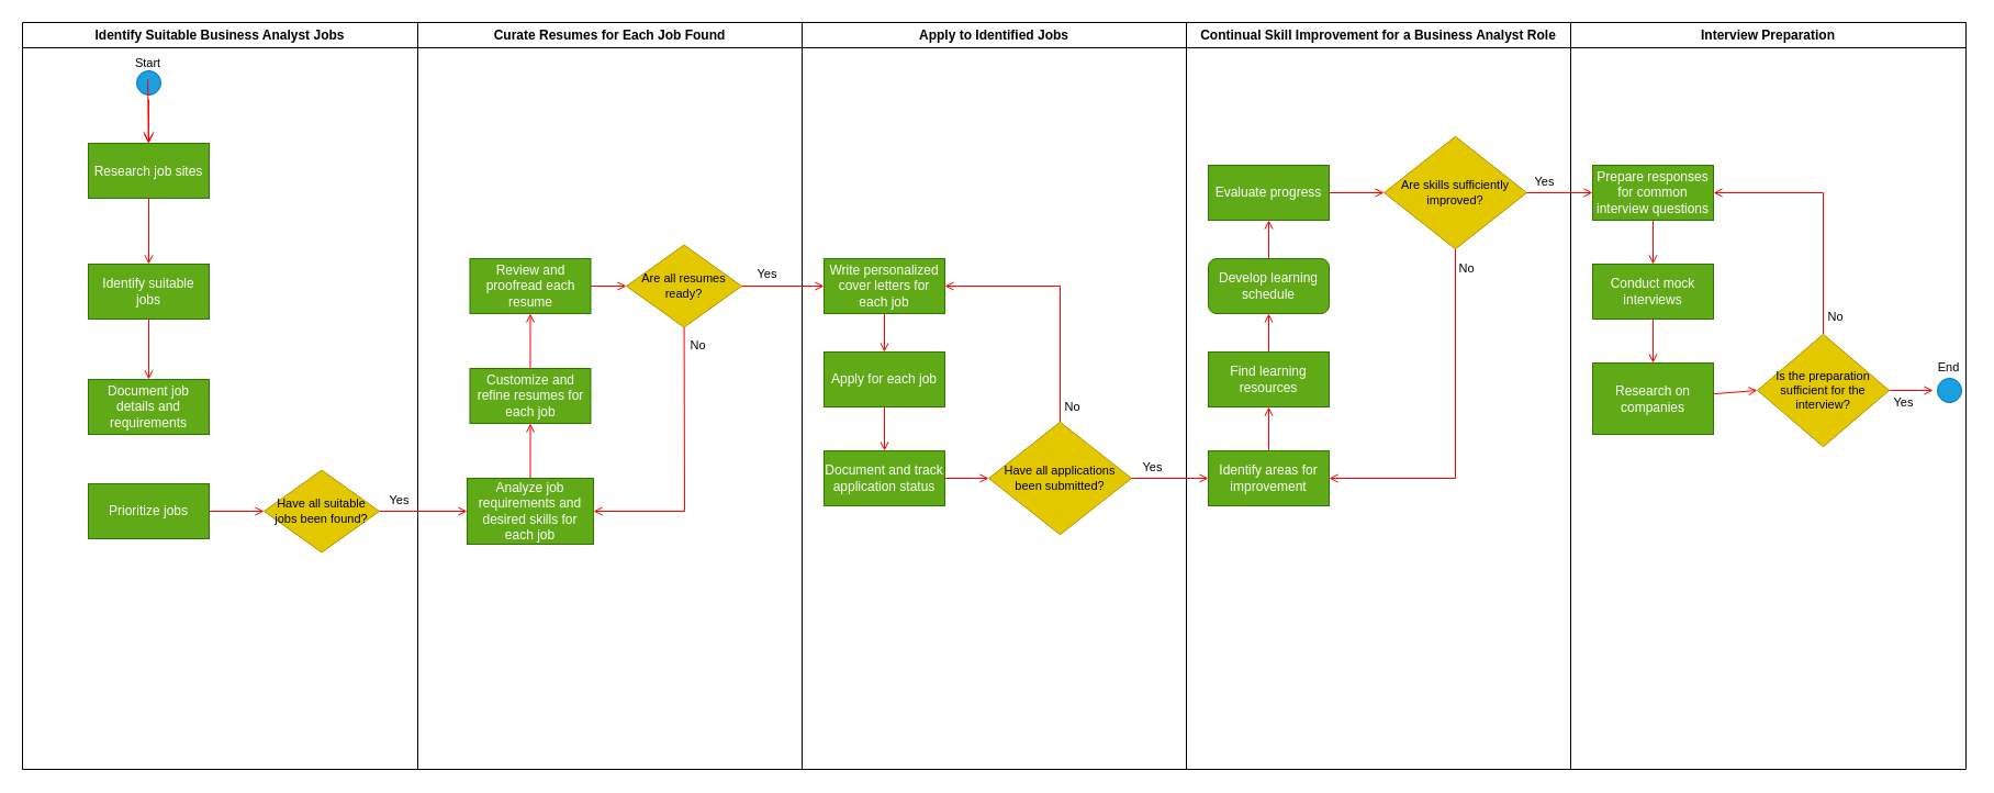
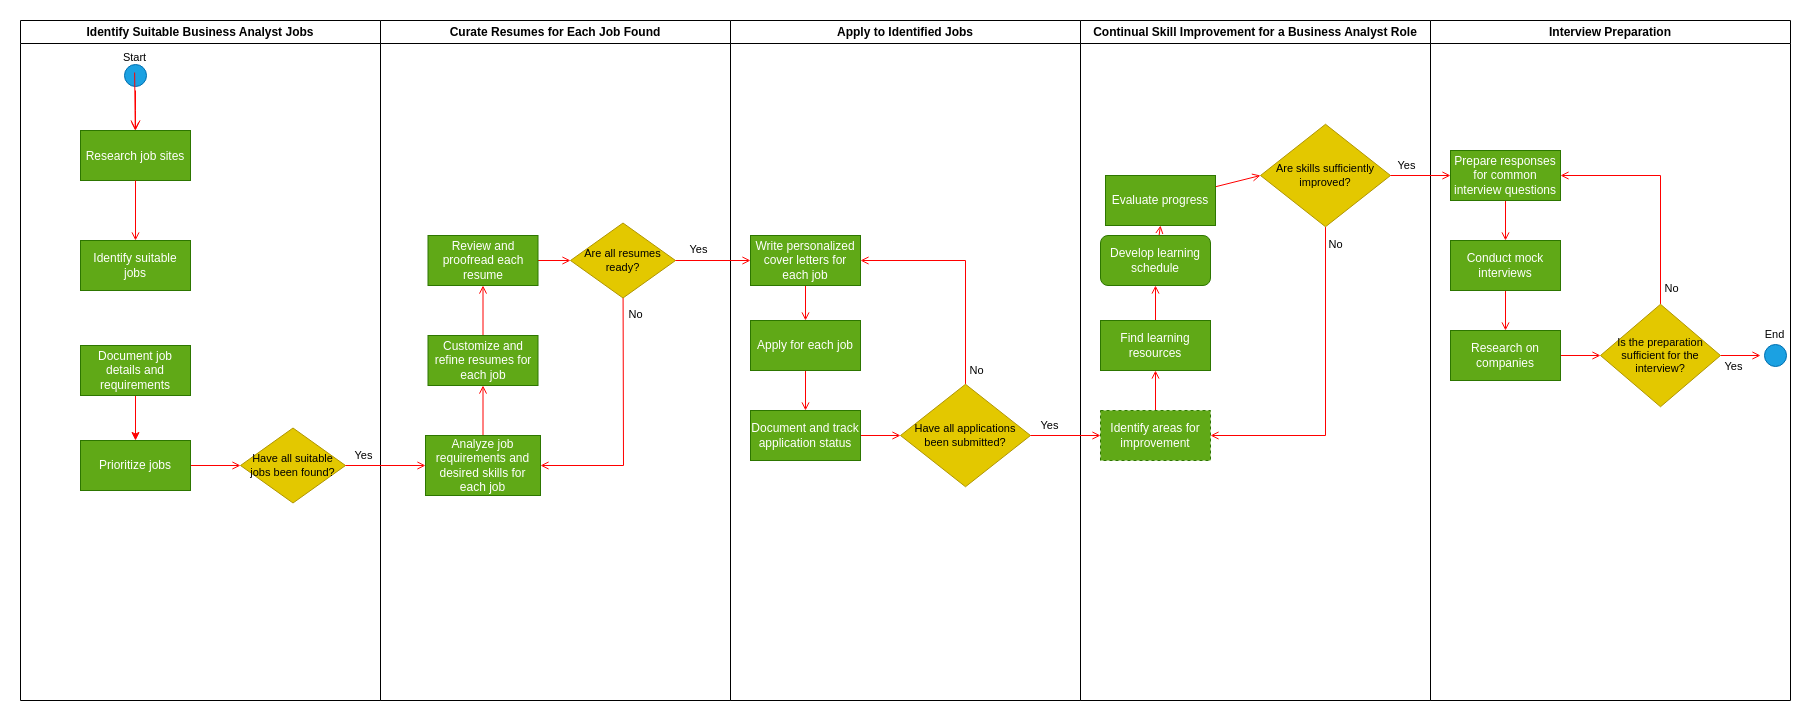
  <mxCell id="0" />
  <mxCell id="1" parent="0" />
  <mxCell id="2" value="Identify Suitable Business Analyst Jobs" style="swimlane;whiteSpace=wrap" parent="1" vertex="1"><mxGeometry x="20" y="20" width="360" height="680" as="geometry" /></mxCell>
  <mxCell id="3" value="" style="ellipse;shape=startState;fillColor=#1ba1e2;strokeColor=#006EAF;fontColor=#ffffff;" parent="2" vertex="1"><mxGeometry x="100" y="40" width="30" height="30" as="geometry" /></mxCell>
  <mxCell id="4" value="" style="edgeStyle=elbowEdgeStyle;elbow=horizontal;verticalAlign=bottom;endArrow=open;endSize=8;strokeColor=#FF0000;endFill=1;rounded=0" parent="2" source="3" target="5" edge="1"><mxGeometry x="100" y="40" as="geometry"><mxPoint x="115" y="110" as="targetPoint" /></mxGeometry></mxCell>
  <mxCell id="5" value="Research job sites" style="fillColor=#60a917;fontColor=#ffffff;strokeColor=#2D7600;" parent="2" vertex="1"><mxGeometry x="60" y="110" width="110" height="50" as="geometry" /></mxCell>
  <mxCell id="6" value="Identify suitable jobs" style="whiteSpace=wrap;fillColor=#60a917;fontColor=#ffffff;strokeColor=#2D7600;" parent="2" vertex="1"><mxGeometry x="60" y="220" width="110" height="50" as="geometry" /></mxCell>
  <mxCell id="7" value="" style="endArrow=open;strokeColor=#FF0000;endFill=1;rounded=0" parent="2" source="5" target="6" edge="1"><mxGeometry relative="1" as="geometry" /></mxCell>
+ <mxCell id="8" style="edgeStyle=orthogonalEdgeStyle;rounded=0;orthogonalLoop=1;jettySize=auto;html=1;entryX=0.5;entryY=0;entryDx=0;entryDy=0;fillColor=#a20025;strokeColor=#FF0000;" parent="2" source="9" target="12" edge="1"><mxGeometry relative="1" as="geometry" /></mxCell>
  <mxCell id="9" value="Document job details and requirements" style="whiteSpace=wrap;fillColor=#60a917;fontColor=#ffffff;strokeColor=#2D7600;" parent="2" vertex="1"><mxGeometry x="60" y="325" width="110" height="50" as="geometry" /></mxCell>
- <mxCell id="10" value="" style="endArrow=open;strokeColor=#FF0000;endFill=1;rounded=0" parent="2" source="6" target="9" edge="1"><mxGeometry relative="1" as="geometry" /></mxCell>
  <mxCell id="11" style="edgeStyle=none;shape=connector;rounded=0;orthogonalLoop=1;jettySize=auto;html=1;exitX=1;exitY=0.5;exitDx=0;exitDy=0;entryX=0;entryY=0.5;entryDx=0;entryDy=0;labelBackgroundColor=default;strokeColor=#FF0000;fontFamily=Helvetica;fontSize=11;fontColor=default;endArrow=open;endFill=1;" parent="2" source="12" target="13" edge="1"><mxGeometry relative="1" as="geometry" /></mxCell>
  <mxCell id="12" value="Prioritize jobs" style="whiteSpace=wrap;fillColor=#60a917;fontColor=#ffffff;strokeColor=#2D7600;" parent="2" vertex="1"><mxGeometry x="60" y="420" width="110" height="50" as="geometry" /></mxCell>
  <mxCell id="13" value="Have all suitable jobs been found?" style="rhombus;html=1;whiteSpace=wrap;fillColor=#e3c800;fontColor=#000000;strokeColor=#B09500;fontSize=11;" parent="2" vertex="1"><mxGeometry x="220" y="407.5" width="105" height="75" as="geometry" /></mxCell>
  <mxCell id="14" value="Curate Resumes for Each Job Found" style="swimlane;whiteSpace=wrap" parent="1" vertex="1"><mxGeometry x="380" y="20" width="350" height="680" as="geometry" /></mxCell>
  <mxCell id="15" style="edgeStyle=none;shape=connector;rounded=0;orthogonalLoop=1;jettySize=auto;html=1;entryX=0;entryY=0.5;entryDx=0;entryDy=0;labelBackgroundColor=default;strokeColor=#FF0000;fontFamily=Helvetica;fontSize=11;fontColor=default;endArrow=open;endFill=1;" parent="14" source="16" target="23" edge="1"><mxGeometry relative="1" as="geometry" /></mxCell>
  <mxCell id="16" value="Review and proofread each resume" style="whiteSpace=wrap;fillColor=#60a917;fontColor=#ffffff;strokeColor=#2D7600;" parent="14" vertex="1"><mxGeometry x="47.5" y="215" width="110" height="50" as="geometry" /></mxCell>
  <mxCell id="17" style="edgeStyle=none;shape=connector;rounded=0;orthogonalLoop=1;jettySize=auto;html=1;entryX=0.5;entryY=1;entryDx=0;entryDy=0;labelBackgroundColor=default;strokeColor=#FF0000;fontFamily=Helvetica;fontSize=11;fontColor=default;endArrow=open;endFill=1;" parent="14" source="18" target="16" edge="1"><mxGeometry relative="1" as="geometry" /></mxCell>
  <mxCell id="18" value="Customize and refine resumes for each job" style="whiteSpace=wrap;fillColor=#60a917;fontColor=#ffffff;strokeColor=#2D7600;" parent="14" vertex="1"><mxGeometry x="47.5" y="315" width="110" height="50" as="geometry" /></mxCell>
  <mxCell id="19" style="edgeStyle=none;shape=connector;rounded=0;orthogonalLoop=1;jettySize=auto;html=1;entryX=0.5;entryY=1;entryDx=0;entryDy=0;labelBackgroundColor=default;strokeColor=#FF0000;fontFamily=Helvetica;fontSize=11;fontColor=default;endArrow=open;endFill=1;" parent="14" source="20" target="18" edge="1"><mxGeometry relative="1" as="geometry" /></mxCell>
  <mxCell id="20" value="Analyze job requirements and desired skills for each job" style="whiteSpace=wrap;fillColor=#60a917;fontColor=#ffffff;strokeColor=#2D7600;" parent="14" vertex="1"><mxGeometry x="45" y="415" width="115" height="60" as="geometry" /></mxCell>
  <mxCell id="21" style="edgeStyle=none;shape=connector;rounded=0;orthogonalLoop=1;jettySize=auto;html=1;entryX=1;entryY=0.5;entryDx=0;entryDy=0;labelBackgroundColor=default;strokeColor=#FF0000;fontFamily=Helvetica;fontSize=11;fontColor=default;endArrow=open;endFill=1;" parent="14" source="23" target="20" edge="1"><mxGeometry relative="1" as="geometry"><Array as="points"><mxPoint x="243" y="445" /></Array></mxGeometry></mxCell>
  <mxCell id="22" value="No" style="edgeLabel;html=1;align=center;verticalAlign=middle;resizable=0;points=[];fontSize=11;fontFamily=Helvetica;fontColor=default;" parent="21" vertex="1" connectable="0"><mxGeometry x="-0.445" y="-1" relative="1" as="geometry"><mxPoint x="13" y="-54" as="offset" /></mxGeometry></mxCell>
  <mxCell id="23" value="Are all resumes ready?" style="rhombus;html=1;whiteSpace=wrap;fillColor=#e3c800;fontColor=#000000;strokeColor=#B09500;fontSize=11;" parent="14" vertex="1"><mxGeometry x="190" y="202.5" width="105" height="75" as="geometry" /></mxCell>
  <mxCell id="24" value="Apply to Identified Jobs" style="swimlane;whiteSpace=wrap" parent="1" vertex="1"><mxGeometry x="730" y="20" width="350" height="680" as="geometry" /></mxCell>
  <mxCell id="25" style="edgeStyle=none;shape=connector;rounded=0;orthogonalLoop=1;jettySize=auto;html=1;entryX=0.5;entryY=0;entryDx=0;entryDy=0;labelBackgroundColor=default;strokeColor=#FF0000;fontFamily=Helvetica;fontSize=11;fontColor=default;endArrow=open;endFill=1;" parent="24" source="26" target="28" edge="1"><mxGeometry relative="1" as="geometry" /></mxCell>
  <mxCell id="26" value="Write personalized cover letters for each job" style="whiteSpace=wrap;fillColor=#60a917;fontColor=#ffffff;strokeColor=#2D7600;" parent="24" vertex="1"><mxGeometry x="20" y="215" width="110" height="50" as="geometry" /></mxCell>
  <mxCell id="27" style="edgeStyle=none;shape=connector;rounded=0;orthogonalLoop=1;jettySize=auto;html=1;entryX=0.5;entryY=0;entryDx=0;entryDy=0;labelBackgroundColor=default;strokeColor=#FF0000;fontFamily=Helvetica;fontSize=11;fontColor=default;endArrow=open;endFill=1;" parent="24" source="28" target="30" edge="1"><mxGeometry relative="1" as="geometry" /></mxCell>
  <mxCell id="28" value="Apply for each job" style="whiteSpace=wrap;fillColor=#60a917;fontColor=#ffffff;strokeColor=#2D7600;" parent="24" vertex="1"><mxGeometry x="20" y="300" width="110" height="50" as="geometry" /></mxCell>
  <mxCell id="29" style="edgeStyle=none;shape=connector;rounded=0;orthogonalLoop=1;jettySize=auto;html=1;entryX=0;entryY=0.5;entryDx=0;entryDy=0;labelBackgroundColor=default;strokeColor=#FF0000;fontFamily=Helvetica;fontSize=11;fontColor=default;endArrow=open;endFill=1;" parent="24" source="30" target="33" edge="1"><mxGeometry relative="1" as="geometry" /></mxCell>
  <mxCell id="30" value="Document and track application status" style="whiteSpace=wrap;fillColor=#60a917;fontColor=#ffffff;strokeColor=#2D7600;" parent="24" vertex="1"><mxGeometry x="20" y="390" width="110" height="50" as="geometry" /></mxCell>
  <mxCell id="31" style="edgeStyle=none;shape=connector;rounded=0;orthogonalLoop=1;jettySize=auto;html=1;entryX=1;entryY=0.5;entryDx=0;entryDy=0;labelBackgroundColor=default;strokeColor=#FF0000;fontFamily=Helvetica;fontSize=11;fontColor=default;endArrow=open;endFill=1;" parent="24" source="33" target="26" edge="1"><mxGeometry relative="1" as="geometry"><Array as="points"><mxPoint x="235" y="240" /></Array></mxGeometry></mxCell>
  <mxCell id="32" value="No" style="edgeLabel;html=1;align=center;verticalAlign=middle;resizable=0;points=[];fontSize=11;fontFamily=Helvetica;fontColor=default;" parent="31" vertex="1" connectable="0"><mxGeometry x="-0.172" y="1" relative="1" as="geometry"><mxPoint x="11" y="81" as="offset" /></mxGeometry></mxCell>
  <mxCell id="33" value="Have all applications been submitted?" style="rhombus;html=1;whiteSpace=wrap;fillColor=#e3c800;fontColor=#000000;strokeColor=#B09500;fontSize=11;" parent="24" vertex="1"><mxGeometry x="170" y="363.75" width="130" height="102.5" as="geometry" /></mxCell>
  <mxCell id="34" style="edgeStyle=none;shape=connector;rounded=0;orthogonalLoop=1;jettySize=auto;html=1;exitX=1;exitY=0.5;exitDx=0;exitDy=0;entryX=0;entryY=0.5;entryDx=0;entryDy=0;labelBackgroundColor=default;strokeColor=#FF0000;fontFamily=Helvetica;fontSize=11;fontColor=default;endArrow=open;endFill=1;" parent="1" source="13" target="20" edge="1"><mxGeometry relative="1" as="geometry" /></mxCell>
  <mxCell id="35" value="Yes" style="edgeLabel;html=1;align=center;verticalAlign=middle;resizable=0;points=[];fontSize=11;fontFamily=Helvetica;fontColor=default;" parent="34" vertex="1" connectable="0"><mxGeometry x="-0.575" y="-3" relative="1" as="geometry"><mxPoint y="-14" as="offset" /></mxGeometry></mxCell>
  <mxCell id="36" style="edgeStyle=none;shape=connector;rounded=0;orthogonalLoop=1;jettySize=auto;html=1;entryX=0;entryY=0.5;entryDx=0;entryDy=0;labelBackgroundColor=default;strokeColor=#FF0000;fontFamily=Helvetica;fontSize=11;fontColor=default;endArrow=open;endFill=1;" parent="1" source="23" target="26" edge="1"><mxGeometry relative="1" as="geometry" /></mxCell>
  <mxCell id="37" value="Yes" style="edgeLabel;html=1;align=center;verticalAlign=middle;resizable=0;points=[];fontSize=11;fontFamily=Helvetica;fontColor=default;" parent="36" vertex="1" connectable="0"><mxGeometry x="-0.413" y="-1" relative="1" as="geometry"><mxPoint y="-13" as="offset" /></mxGeometry></mxCell>
  <mxCell id="38" value="Continual Skill Improvement for a Business Analyst Role" style="swimlane;whiteSpace=wrap" parent="1" vertex="1"><mxGeometry x="1080" y="20" width="350" height="680" as="geometry" /></mxCell>
  <mxCell id="39" style="edgeStyle=none;shape=connector;rounded=0;orthogonalLoop=1;jettySize=auto;html=1;entryX=0.5;entryY=1;entryDx=0;entryDy=0;labelBackgroundColor=default;strokeColor=#FF0000;fontFamily=Helvetica;fontSize=11;fontColor=default;endArrow=open;endFill=1;" parent="38" source="40" target="49" edge="1"><mxGeometry relative="1" as="geometry" /></mxCell>
  <mxCell id="40" value="Develop learning schedule" style="whiteSpace=wrap;fillColor=#60a917;fontColor=#ffffff;strokeColor=#2D7600;rounded=1;" parent="38" vertex="1"><mxGeometry x="20" y="215" width="110" height="50" as="geometry" /></mxCell>
  <mxCell id="41" style="edgeStyle=none;shape=connector;rounded=0;orthogonalLoop=1;jettySize=auto;html=1;entryX=0.5;entryY=1;entryDx=0;entryDy=0;labelBackgroundColor=default;strokeColor=#FF0000;fontFamily=Helvetica;fontSize=11;fontColor=default;endArrow=open;endFill=1;" parent="38" source="42" target="40" edge="1"><mxGeometry relative="1" as="geometry" /></mxCell>
  <mxCell id="42" value="Find learning resources" style="whiteSpace=wrap;fillColor=#60a917;fontColor=#ffffff;strokeColor=#2D7600;" parent="38" vertex="1"><mxGeometry x="20" y="300" width="110" height="50" as="geometry" /></mxCell>
  <mxCell id="43" style="edgeStyle=none;shape=connector;rounded=0;orthogonalLoop=1;jettySize=auto;html=1;entryX=0.5;entryY=1;entryDx=0;entryDy=0;labelBackgroundColor=default;strokeColor=#FF0000;fontFamily=Helvetica;fontSize=11;fontColor=default;endArrow=open;endFill=1;" parent="38" source="44" target="42" edge="1"><mxGeometry relative="1" as="geometry" /></mxCell>
- <mxCell id="44" value="Identify areas for improvement" style="whiteSpace=wrap;fillColor=#60a917;fontColor=#ffffff;strokeColor=#2D7600;" parent="38" vertex="1"><mxGeometry x="20" y="390" width="110" height="50" as="geometry" /></mxCell>
+ <mxCell id="44" value="Identify areas for improvement" style="whiteSpace=wrap;fillColor=#60a917;fontColor=#ffffff;strokeColor=#2D7600;dashed=1;" parent="38" vertex="1"><mxGeometry x="20" y="390" width="110" height="50" as="geometry" /></mxCell>
  <mxCell id="45" style="edgeStyle=none;shape=connector;rounded=0;orthogonalLoop=1;jettySize=auto;html=1;entryX=1;entryY=0.5;entryDx=0;entryDy=0;labelBackgroundColor=default;strokeColor=#FF0000;fontFamily=Helvetica;fontSize=11;fontColor=default;endArrow=open;endFill=1;" parent="38" source="47" target="44" edge="1"><mxGeometry relative="1" as="geometry"><Array as="points"><mxPoint x="245" y="415" /></Array></mxGeometry></mxCell>
  <mxCell id="46" value="No" style="edgeLabel;html=1;align=center;verticalAlign=middle;resizable=0;points=[];fontSize=11;fontFamily=Helvetica;fontColor=default;" parent="45" vertex="1" connectable="0"><mxGeometry x="-0.724" relative="1" as="geometry"><mxPoint x="9" y="-28" as="offset" /></mxGeometry></mxCell>
  <mxCell id="47" value="Are skills sufficiently improved?" style="rhombus;html=1;whiteSpace=wrap;fillColor=#e3c800;fontColor=#000000;strokeColor=#B09500;fontSize=11;" parent="38" vertex="1"><mxGeometry x="180" y="103.75" width="130" height="102.5" as="geometry" /></mxCell>
  <mxCell id="48" style="edgeStyle=none;shape=connector;rounded=0;orthogonalLoop=1;jettySize=auto;html=1;entryX=0;entryY=0.5;entryDx=0;entryDy=0;labelBackgroundColor=default;strokeColor=#FF0000;fontFamily=Helvetica;fontSize=11;fontColor=default;endArrow=open;endFill=1;" parent="38" source="49" target="47" edge="1"><mxGeometry relative="1" as="geometry" /></mxCell>
- <mxCell id="49" value="Evaluate progress" style="whiteSpace=wrap;fillColor=#60a917;fontColor=#ffffff;strokeColor=#2D7600;" parent="38" vertex="1"><mxGeometry x="20" y="130" width="110" height="50" as="geometry" /></mxCell>
+ <mxCell id="49" value="Evaluate progress" style="whiteSpace=wrap;fillColor=#60a917;fontColor=#ffffff;strokeColor=#2D7600;" parent="38" vertex="1"><mxGeometry x="25" y="155" width="110" height="50" as="geometry" /></mxCell>
  <mxCell id="50" value="Interview Preparation" style="swimlane;whiteSpace=wrap" parent="1" vertex="1"><mxGeometry x="1430" y="20" width="360" height="680" as="geometry" /></mxCell>
  <mxCell id="51" style="edgeStyle=none;shape=connector;rounded=0;orthogonalLoop=1;jettySize=auto;html=1;entryX=0.5;entryY=0;entryDx=0;entryDy=0;labelBackgroundColor=default;strokeColor=#FF0000;fontFamily=Helvetica;fontSize=11;fontColor=default;endArrow=open;endFill=1;" parent="50" source="52" target="54" edge="1"><mxGeometry relative="1" as="geometry" /></mxCell>
  <mxCell id="52" value="Prepare responses for common interview questions" style="whiteSpace=wrap;fillColor=#60a917;fontColor=#ffffff;strokeColor=#2D7600;" parent="50" vertex="1"><mxGeometry x="20" y="130" width="110" height="50" as="geometry" /></mxCell>
  <mxCell id="53" style="edgeStyle=none;shape=connector;rounded=0;orthogonalLoop=1;jettySize=auto;html=1;entryX=0.5;entryY=0;entryDx=0;entryDy=0;labelBackgroundColor=default;strokeColor=#FF0000;fontFamily=Helvetica;fontSize=11;fontColor=default;endArrow=open;endFill=1;" parent="50" source="54" target="56" edge="1"><mxGeometry relative="1" as="geometry" /></mxCell>
  <mxCell id="54" value="Conduct mock interviews" style="whiteSpace=wrap;fillColor=#60a917;fontColor=#ffffff;strokeColor=#2D7600;" parent="50" vertex="1"><mxGeometry x="20" y="220" width="110" height="50" as="geometry" /></mxCell>
  <mxCell id="55" style="edgeStyle=none;shape=connector;rounded=0;orthogonalLoop=1;jettySize=auto;html=1;entryX=0;entryY=0.5;entryDx=0;entryDy=0;labelBackgroundColor=default;strokeColor=#FF0000;fontFamily=Helvetica;fontSize=11;fontColor=default;endArrow=open;endFill=1;" parent="50" source="56" target="61" edge="1"><mxGeometry relative="1" as="geometry" /></mxCell>
- <mxCell id="56" value="Research on companies" style="whiteSpace=wrap;fillColor=#60a917;fontColor=#ffffff;strokeColor=#2D7600;" parent="50" vertex="1"><mxGeometry x="20" y="310" width="110" height="65" as="geometry" /></mxCell>
+ <mxCell id="56" value="Research on companies" style="whiteSpace=wrap;fillColor=#60a917;fontColor=#ffffff;strokeColor=#2D7600;" parent="50" vertex="1"><mxGeometry x="20" y="310" width="110" height="50" as="geometry" /></mxCell>
  <mxCell id="57" style="edgeStyle=none;shape=connector;rounded=0;orthogonalLoop=1;jettySize=auto;html=1;labelBackgroundColor=default;strokeColor=#FF0000;fontFamily=Helvetica;fontSize=11;fontColor=default;endArrow=open;endFill=1;entryX=1;entryY=0.5;entryDx=0;entryDy=0;" parent="50" source="61" target="52" edge="1"><mxGeometry relative="1" as="geometry"><mxPoint x="235" y="190" as="targetPoint" /><Array as="points"><mxPoint x="230" y="155" /></Array></mxGeometry></mxCell>
  <mxCell id="58" value="No" style="edgeLabel;html=1;align=center;verticalAlign=middle;resizable=0;points=[];fontSize=11;fontFamily=Helvetica;fontColor=default;" parent="57" vertex="1" connectable="0"><mxGeometry x="-0.617" relative="1" as="geometry"><mxPoint x="10" y="28" as="offset" /></mxGeometry></mxCell>
  <mxCell id="59" style="edgeStyle=none;shape=connector;rounded=0;orthogonalLoop=1;jettySize=auto;html=1;entryX=0;entryY=0.5;entryDx=0;entryDy=0;labelBackgroundColor=default;strokeColor=#FF0000;fontFamily=Helvetica;fontSize=11;fontColor=default;endArrow=open;endFill=1;" parent="50" source="61" target="62" edge="1"><mxGeometry relative="1" as="geometry" /></mxCell>
  <mxCell id="60" value="Yes" style="edgeLabel;html=1;align=center;verticalAlign=middle;resizable=0;points=[];fontSize=11;fontFamily=Helvetica;fontColor=default;" parent="59" vertex="1" connectable="0"><mxGeometry x="-0.4" y="-2" relative="1" as="geometry"><mxPoint y="8" as="offset" /></mxGeometry></mxCell>
  <mxCell id="61" value="Is the preparation sufficient for the interview?" style="rhombus;html=1;whiteSpace=wrap;fillColor=#e3c800;fontColor=#000000;strokeColor=#B09500;fontSize=11;" parent="50" vertex="1"><mxGeometry x="170" y="283.75" width="120" height="102.5" as="geometry" /></mxCell>
  <mxCell id="62" value="" style="ellipse;shape=startState;fillColor=#1ba1e2;strokeColor=#006EAF;fontColor=#ffffff;" parent="50" vertex="1"><mxGeometry x="330" y="320" width="30" height="30" as="geometry" /></mxCell>
  <mxCell id="63" style="edgeStyle=none;shape=connector;rounded=0;orthogonalLoop=1;jettySize=auto;html=1;entryX=0;entryY=0.5;entryDx=0;entryDy=0;labelBackgroundColor=default;strokeColor=#FF0000;fontFamily=Helvetica;fontSize=11;fontColor=default;endArrow=open;endFill=1;" parent="1" source="33" target="44" edge="1"><mxGeometry relative="1" as="geometry" /></mxCell>
  <mxCell id="64" value="Yes" style="edgeLabel;html=1;align=center;verticalAlign=middle;resizable=0;points=[];fontSize=11;fontFamily=Helvetica;fontColor=default;" parent="63" vertex="1" connectable="0"><mxGeometry x="-0.257" relative="1" as="geometry"><mxPoint x="-8" y="-11" as="offset" /></mxGeometry></mxCell>
  <mxCell id="65" style="edgeStyle=none;shape=connector;rounded=0;orthogonalLoop=1;jettySize=auto;html=1;entryX=0;entryY=0.5;entryDx=0;entryDy=0;labelBackgroundColor=default;strokeColor=#FF0000;fontFamily=Helvetica;fontSize=11;fontColor=default;endArrow=open;endFill=1;" parent="1" target="52" edge="1"><mxGeometry relative="1" as="geometry"><mxPoint x="1390" y="175" as="sourcePoint" /></mxGeometry></mxCell>
  <mxCell id="66" value="Yes" style="edgeLabel;html=1;align=center;verticalAlign=middle;resizable=0;points=[];fontSize=11;fontFamily=Helvetica;fontColor=default;" parent="65" vertex="1" connectable="0"><mxGeometry x="-0.5" y="2" relative="1" as="geometry"><mxPoint y="-9" as="offset" /></mxGeometry></mxCell>
  <mxCell id="67" value="" style="edgeStyle=none;shape=connector;rounded=0;orthogonalLoop=1;jettySize=auto;html=1;labelBackgroundColor=default;strokeColor=#FF0000;fontFamily=Helvetica;fontSize=11;fontColor=default;endArrow=open;endFill=1;" parent="1" source="68" target="5" edge="1"><mxGeometry relative="1" as="geometry" /></mxCell>
  <mxCell id="68" value="Start" style="text;html=1;align=center;verticalAlign=middle;resizable=0;points=[];autosize=1;strokeColor=none;fillColor=none;fontSize=11;fontFamily=Helvetica;fontColor=default;" parent="1" vertex="1"><mxGeometry x="109" y="42" width="50" height="30" as="geometry" /></mxCell>
  <mxCell id="69" value="End" style="text;html=1;align=center;verticalAlign=middle;resizable=0;points=[];autosize=1;strokeColor=none;fillColor=none;fontSize=11;fontFamily=Helvetica;fontColor=default;" parent="1" vertex="1"><mxGeometry x="1754" y="319" width="40" height="30" as="geometry" /></mxCell>
